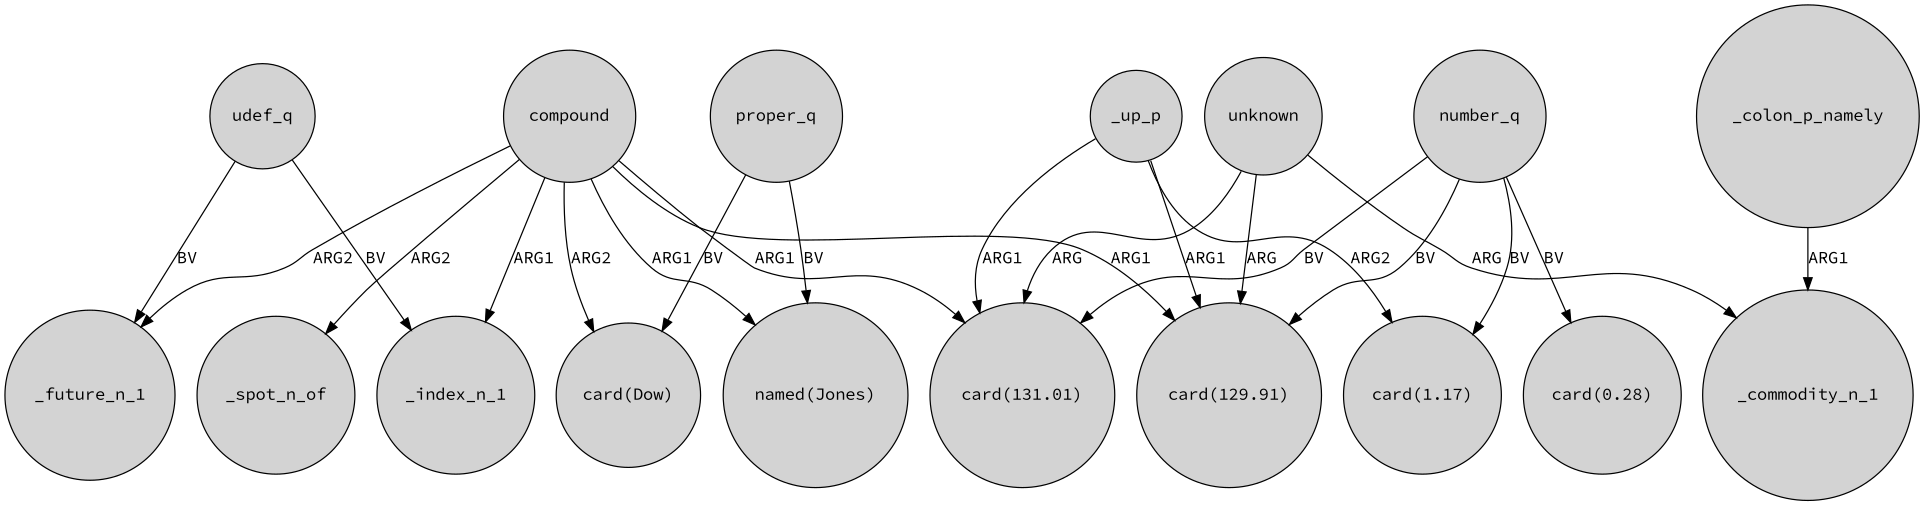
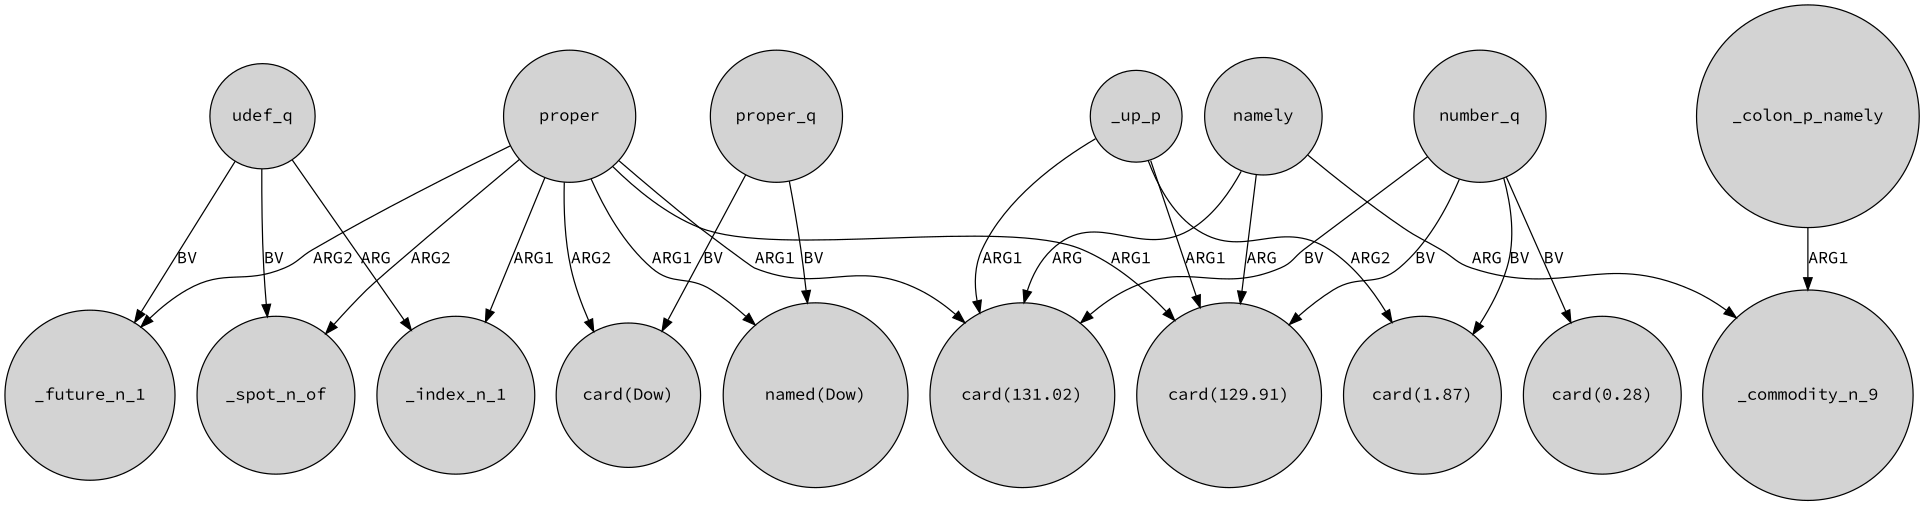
  digraph {
    fontname="Source Code Pro"
    node [fontname="Source Code Pro" shape=circle style=filled]
    edge [fontname="Source Code Pro"]
    udef_q
    _spot_n_of
    _index_n_1
    _future_n_1
-   compound
-   "card(131.01)"
+   compound [label=proper]
+   "card(131.01)" [label="card(131.02)"]
    n7 [label="card(Dow)"]
    "card(129.91)"
-   "named(Jones)"
-   unknown
-   _commodity_n_1
+   "named(Jones)" [label="named(Dow)"]
+   unknown [label=namely]
+   _commodity_n_1 [label=_commodity_n_9]
    _up_p
-   "card(1.17)"
+   "card(1.17)" [label="card(1.87)"]
    proper_q
    number_q
    "card(0.28)"
    _colon_p_namely
-   udef_q -> _index_n_1 [label=BV]
+   udef_q -> _spot_n_of [label=BV]
+   udef_q -> _index_n_1 [label=ARG]
    udef_q -> _future_n_1 [label=BV]
    compound -> _spot_n_of [label=ARG2]
    compound -> _index_n_1 [label=ARG1]
    compound -> _future_n_1 [label=ARG2]
    compound -> "card(131.01)" [label=ARG1]
    compound -> n7 [label=ARG2]
    compound -> "card(129.91)" [label=ARG1]
    compound -> "named(Jones)" [label=ARG1]
    unknown -> "card(131.01)" [label=ARG]
    unknown -> "card(129.91)" [label=ARG]
    unknown -> _commodity_n_1 [label=ARG]
    _up_p -> "card(131.01)" [label=ARG1]
    _up_p -> "card(129.91)" [label=ARG1]
    _up_p -> "card(1.17)" [label=ARG2]
    proper_q -> n7 [label=BV]
    proper_q -> "named(Jones)" [label=BV]
    number_q -> "card(131.01)" [label=BV]
    number_q -> "card(129.91)" [label=BV]
    number_q -> "card(1.17)" [label=BV]
    number_q -> "card(0.28)" [label=BV]
    _colon_p_namely -> _commodity_n_1 [label=ARG1]
  }
